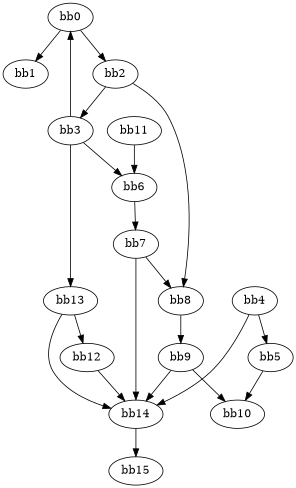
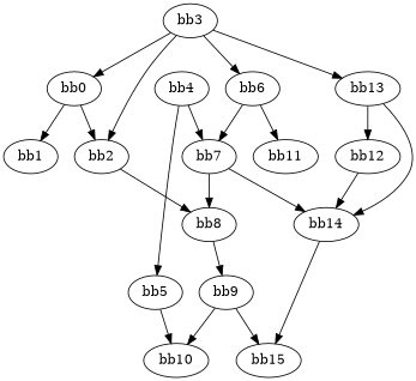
  digraph {
    n1 [label="bb0\l"]
    n2 [label="bb1\l"]
    n3 [label="bb2\l"]
    n4 [label="bb3\l"]
    n5 [label="bb8\l"]
    n6 [label="bb6\l"]
    n7 [label="bb13\l"]
    n8 [label="bb4\l"]
    n9 [label="bb5\l"]
    n10 [label="bb14\l"]
    n11 [label="bb7\l"]
    n12 [label="bb11\l"]
    n13 [label="bb12\l"]
    n14 [label="bb10\l"]
    n15 [label="bb15\l"]
    n16 [label="bb9\l"]
    n1 -> n2
    n1 -> n3
-   n3 -> n4
+   n4 -> n3
    n3 -> n5
    n4 -> n1
    n4 -> n6
    n4 -> n7
    n5 -> n16
    n6 -> n11
-   n12 -> n6
+   n6 -> n12
    n7 -> n10
    n7 -> n13
    n8 -> n9
-   n8 -> n10
+   n8 -> n11
    n9 -> n14
    n10 -> n15
    n11 -> n5
    n11 -> n10
    n13 -> n10
    n16 -> n14
-   n16 -> n10
+   n16 -> n15
  }
